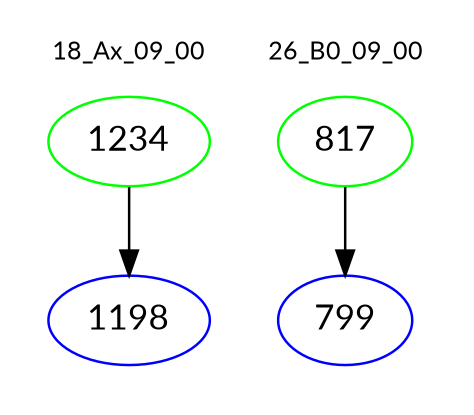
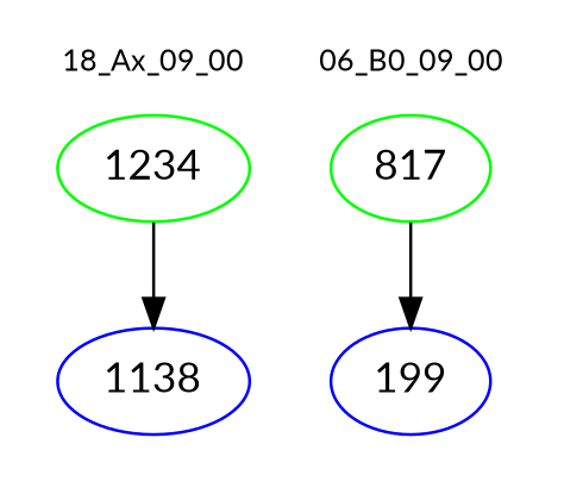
  digraph {
    fontname=Lato
    node [color=green fontname=Lato]
    edge [color=black fontname=Lato]
    n1 [label=1234]
-   n2 [color=blue label=1198]
+   n2 [color=blue label=1138]
    n3 [label=817]
-   n4 [color=blue label=799]
+   n4 [color=blue label=199]
    subgraph cluster_1 {
      color=white
      fontsize=10
      label="18_Ax_09_00"
      n1
      n2
    }
    subgraph cluster_2 {
      color=white
      fontsize=10
-     label="26_B0_09_00"
+     label="06_B0_09_00"
      n3
      n4
    }
    n1 -> n2
    n3 -> n4
  }
